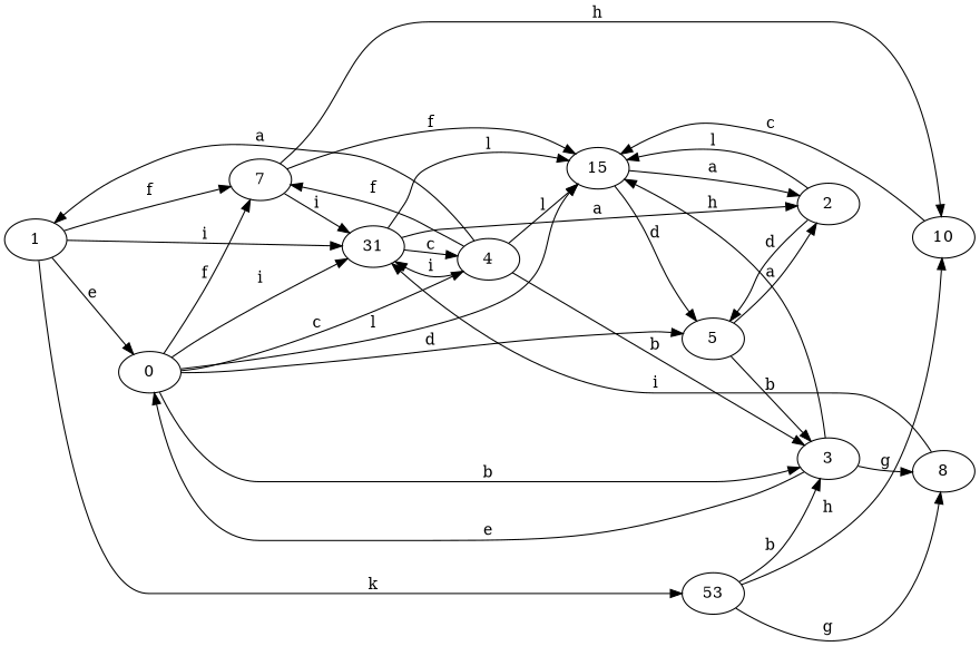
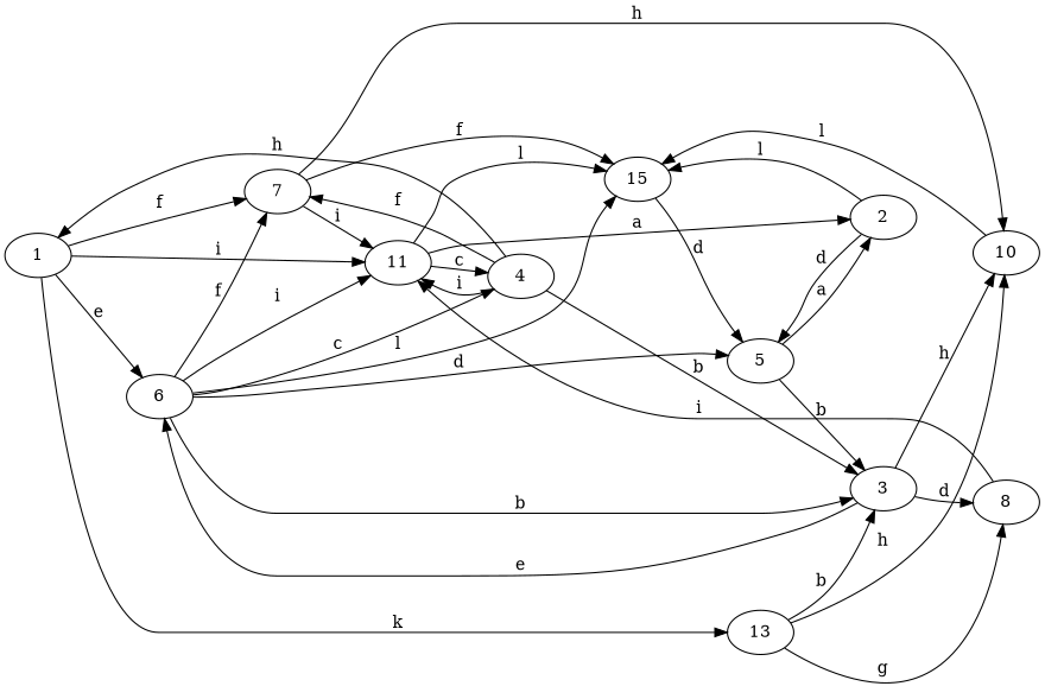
  strict digraph {
    rankdir=LR
    1
-   6 [label=0]
+   6
    7
-   11 [label=31]
-   13 [label=53]
+   11
+   13
    5
    15
    3
    4
    10
    2
    8
    1 -> 6 [label=e]
    1 -> 7 [label=f]
    1 -> 11 [label=i]
    1 -> 13 [label=k]
    6 -> 7 [label=f]
    6 -> 11 [label=i]
    6 -> 5 [label=d]
    6 -> 15 [label=l]
    6 -> 3 [label=b]
    6 -> 4 [label=c]
    7 -> 11 [label=i]
    7 -> 15 [label=f]
    7 -> 10 [label=h]
    11 -> 15 [label=l]
    11 -> 4 [label=c]
    11 -> 2 [label=a]
    13 -> 3 [label=b]
    13 -> 10 [label=h]
    13 -> 8 [label=g]
    5 -> 3 [label=b]
    5 -> 2 [label=a]
    15 -> 5 [label=d]
-   15 -> 2 [label=a]
    3 -> 6 [label=e]
-   3 -> 15 [label=h]
-   3 -> 8 [label=g]
-   4 -> 1 [label=a]
+   3 -> 10 [label=h]
+   3 -> 8 [label=d]
+   4 -> 1 [label=h]
    4 -> 7 [label=f]
    4 -> 11 [label=i]
-   4 -> 15 [label=l]
    4 -> 3 [label=b]
-   10 -> 15 [label=c]
+   10 -> 15 [label=l]
    2 -> 5 [label=d]
    2 -> 15 [label=l]
    8 -> 11 [label=i]
  }
